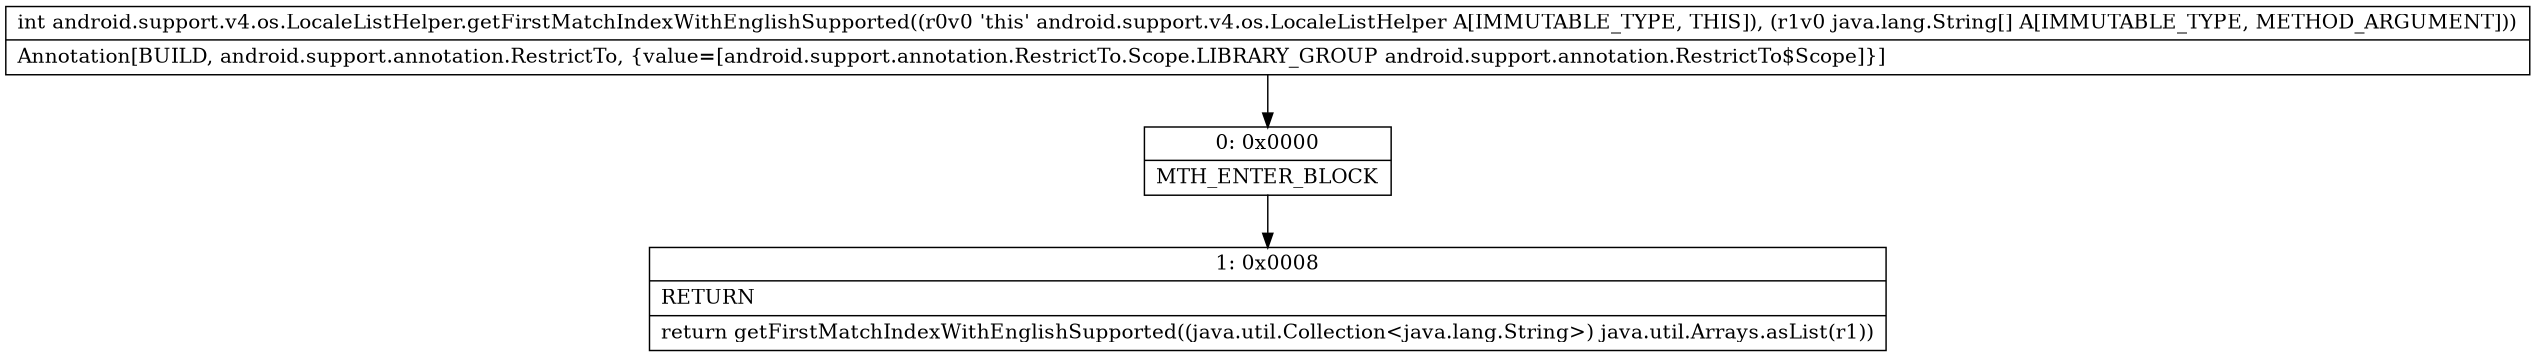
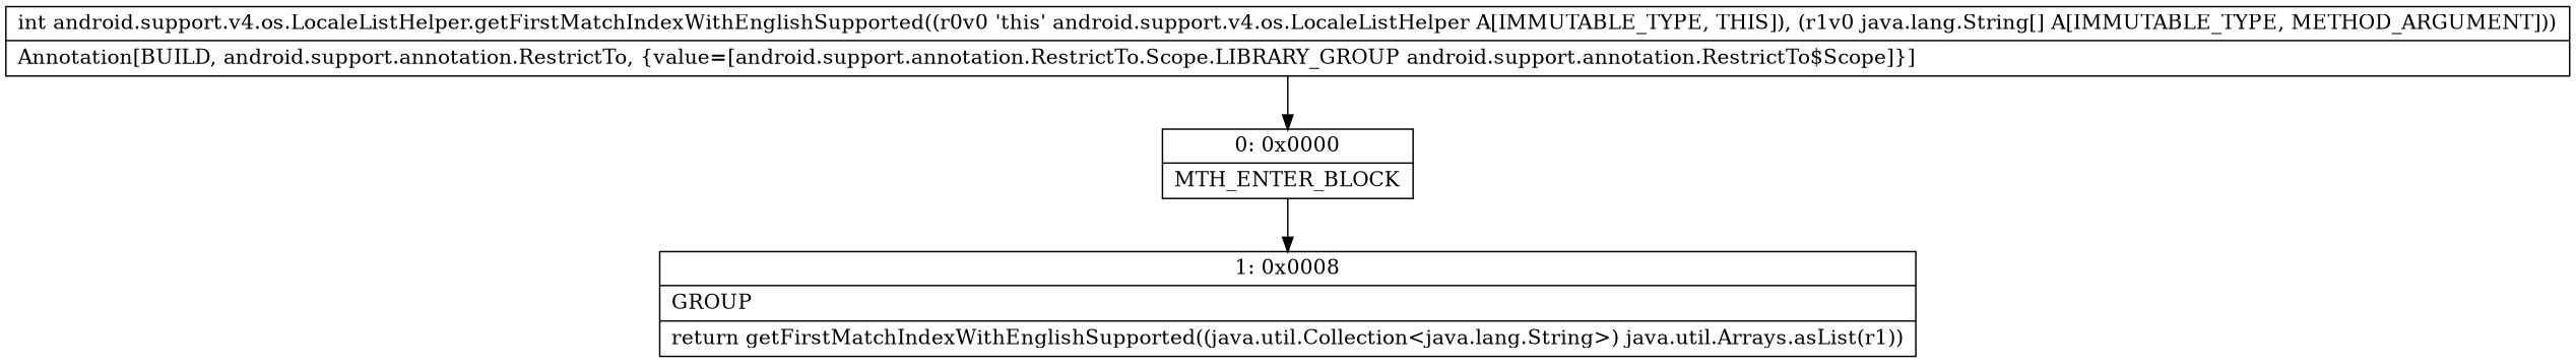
  digraph {
    node [shape=record]
    n1 [label="{0\:\ 0x0000|MTH_ENTER_BLOCK\l}"]
-   n2 [label="{1\:\ 0x0008|RETURN\l|return getFirstMatchIndexWithEnglishSupported((java.util.Collection\<java.lang.String\>) java.util.Arrays.asList(r1))\l}"]
+   n2 [label="{1\:\ 0x0008|GROUP\l|return getFirstMatchIndexWithEnglishSupported((java.util.Collection\<java.lang.String\>) java.util.Arrays.asList(r1))\l}"]
    n3 [label="{int android.support.v4.os.LocaleListHelper.getFirstMatchIndexWithEnglishSupported((r0v0 'this' android.support.v4.os.LocaleListHelper A[IMMUTABLE_TYPE, THIS]), (r1v0 java.lang.String[] A[IMMUTABLE_TYPE, METHOD_ARGUMENT]))  | Annotation[BUILD, android.support.annotation.RestrictTo, \{value=[android.support.annotation.RestrictTo.Scope.LIBRARY_GROUP android.support.annotation.RestrictTo$Scope]\}]\l}"]
    n1 -> n2
    n3 -> n1
  }
